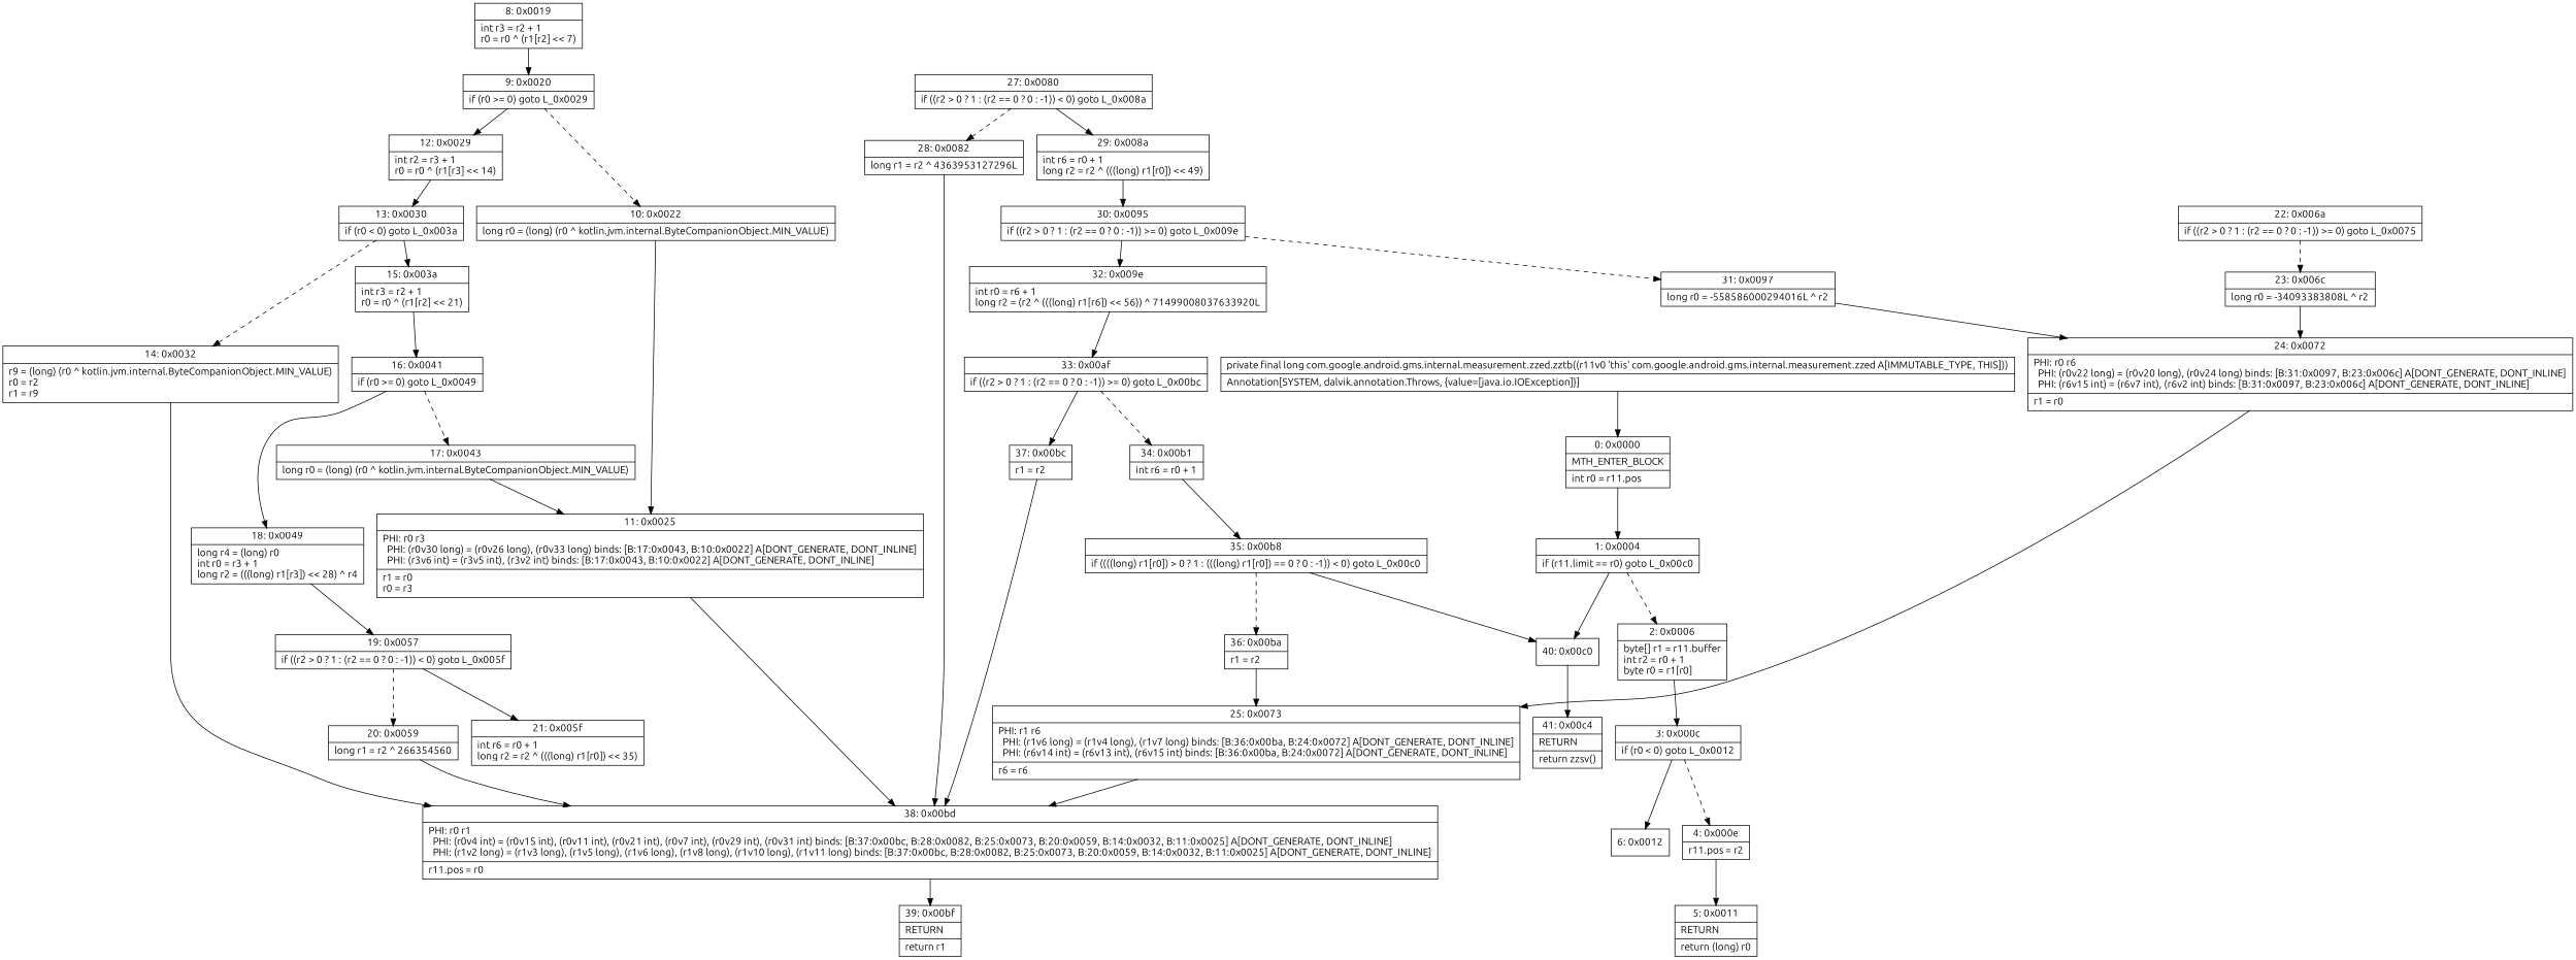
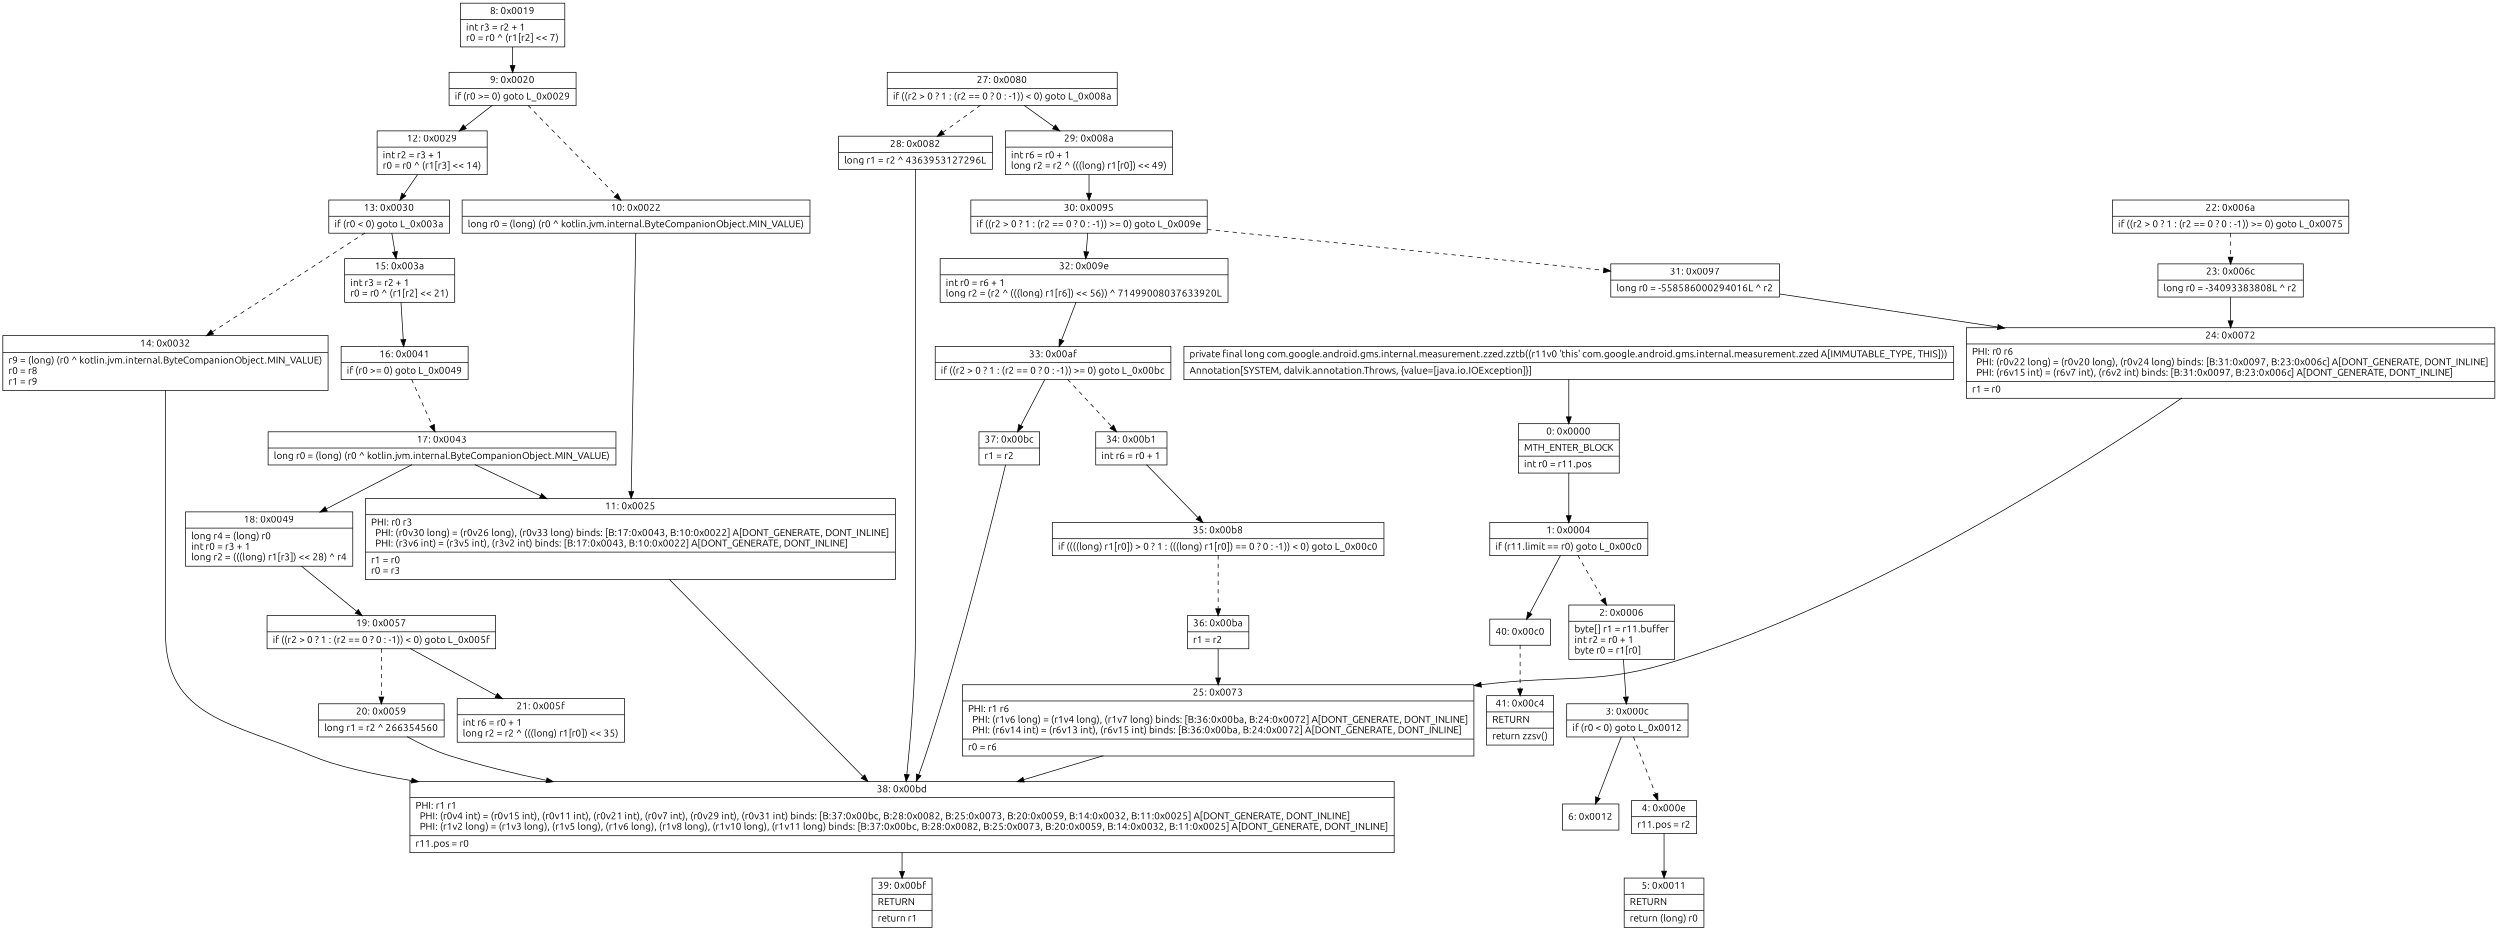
  digraph {
    fontname=Ubuntu
    node [fontname=Ubuntu shape=record]
    edge [fontname=Ubuntu]
    n1 [label="{0\:\ 0x0000|MTH_ENTER_BLOCK\l|int r0 = r11.pos\l}"]
    n2 [label="{1\:\ 0x0004|if (r11.limit == r0) goto L_0x00c0\l}"]
    n3 [label="{2\:\ 0x0006|byte[] r1 = r11.buffer\lint r2 = r0 + 1\lbyte r0 = r1[r0]\l}"]
    n4 [label="{40\:\ 0x00c0}"]
    n5 [label="{3\:\ 0x000c|if (r0 \< 0) goto L_0x0012\l}"]
    n6 [label="{41\:\ 0x00c4|RETURN\l|return zzsv()\l}"]
    n7 [label="{4\:\ 0x000e|r11.pos = r2\l}"]
    n8 [label="{6\:\ 0x0012}"]
    n9 [label="{5\:\ 0x0011|RETURN\l|return (long) r0\l}"]
    n10 [label="{8\:\ 0x0019|int r3 = r2 + 1\lr0 = r0 ^ (r1[r2] \<\< 7)\l}"]
    n11 [label="{9\:\ 0x0020|if (r0 \>= 0) goto L_0x0029\l}"]
    n12 [label="{10\:\ 0x0022|long r0 = (long) (r0 ^ kotlin.jvm.internal.ByteCompanionObject.MIN_VALUE)\l}"]
    n13 [label="{12\:\ 0x0029|int r2 = r3 + 1\lr0 = r0 ^ (r1[r3] \<\< 14)\l}"]
    n14 [label="{11\:\ 0x0025|PHI: r0 r3 \l  PHI: (r0v30 long) = (r0v26 long), (r0v33 long) binds: [B:17:0x0043, B:10:0x0022] A[DONT_GENERATE, DONT_INLINE]\l  PHI: (r3v6 int) = (r3v5 int), (r3v2 int) binds: [B:17:0x0043, B:10:0x0022] A[DONT_GENERATE, DONT_INLINE]\l|r1 = r0\lr0 = r3\l}"]
    n15 [label="{13\:\ 0x0030|if (r0 \< 0) goto L_0x003a\l}"]
-   n16 [label="{38\:\ 0x00bd|PHI: r0 r1 \l  PHI: (r0v4 int) = (r0v15 int), (r0v11 int), (r0v21 int), (r0v7 int), (r0v29 int), (r0v31 int) binds: [B:37:0x00bc, B:28:0x0082, B:25:0x0073, B:20:0x0059, B:14:0x0032, B:11:0x0025] A[DONT_GENERATE, DONT_INLINE]\l  PHI: (r1v2 long) = (r1v3 long), (r1v5 long), (r1v6 long), (r1v8 long), (r1v10 long), (r1v11 long) binds: [B:37:0x00bc, B:28:0x0082, B:25:0x0073, B:20:0x0059, B:14:0x0032, B:11:0x0025] A[DONT_GENERATE, DONT_INLINE]\l|r11.pos = r0\l}"]
+   n16 [label="{38\:\ 0x00bd|PHI: r1 r1 \l  PHI: (r0v4 int) = (r0v15 int), (r0v11 int), (r0v21 int), (r0v7 int), (r0v29 int), (r0v31 int) binds: [B:37:0x00bc, B:28:0x0082, B:25:0x0073, B:20:0x0059, B:14:0x0032, B:11:0x0025] A[DONT_GENERATE, DONT_INLINE]\l  PHI: (r1v2 long) = (r1v3 long), (r1v5 long), (r1v6 long), (r1v8 long), (r1v10 long), (r1v11 long) binds: [B:37:0x00bc, B:28:0x0082, B:25:0x0073, B:20:0x0059, B:14:0x0032, B:11:0x0025] A[DONT_GENERATE, DONT_INLINE]\l|r11.pos = r0\l}"]
    n17 [label="{39\:\ 0x00bf|RETURN\l|return r1\l}"]
-   n18 [label="{14\:\ 0x0032|r9 = (long) (r0 ^ kotlin.jvm.internal.ByteCompanionObject.MIN_VALUE)\lr0 = r2\lr1 = r9\l}"]
+   n18 [label="{14\:\ 0x0032|r9 = (long) (r0 ^ kotlin.jvm.internal.ByteCompanionObject.MIN_VALUE)\lr0 = r8\lr1 = r9\l}"]
    n19 [label="{15\:\ 0x003a|int r3 = r2 + 1\lr0 = r0 ^ (r1[r2] \<\< 21)\l}"]
    n20 [label="{16\:\ 0x0041|if (r0 \>= 0) goto L_0x0049\l}"]
    n21 [label="{17\:\ 0x0043|long r0 = (long) (r0 ^ kotlin.jvm.internal.ByteCompanionObject.MIN_VALUE)\l}"]
    n22 [label="{18\:\ 0x0049|long r4 = (long) r0\lint r0 = r3 + 1\llong r2 = (((long) r1[r3]) \<\< 28) ^ r4\l}"]
    n23 [label="{19\:\ 0x0057|if ((r2 \> 0 ? 1 : (r2 == 0 ? 0 : \-1)) \< 0) goto L_0x005f\l}"]
    n24 [label="{20\:\ 0x0059|long r1 = r2 ^ 266354560\l}"]
    n25 [label="{21\:\ 0x005f|int r6 = r0 + 1\llong r2 = r2 ^ (((long) r1[r0]) \<\< 35)\l}"]
    n26 [label="{22\:\ 0x006a|if ((r2 \> 0 ? 1 : (r2 == 0 ? 0 : \-1)) \>= 0) goto L_0x0075\l}"]
    n27 [label="{23\:\ 0x006c|long r0 = \-34093383808L ^ r2\l}"]
    n28 [label="{24\:\ 0x0072|PHI: r0 r6 \l  PHI: (r0v22 long) = (r0v20 long), (r0v24 long) binds: [B:31:0x0097, B:23:0x006c] A[DONT_GENERATE, DONT_INLINE]\l  PHI: (r6v15 int) = (r6v7 int), (r6v2 int) binds: [B:31:0x0097, B:23:0x006c] A[DONT_GENERATE, DONT_INLINE]\l|r1 = r0\l}"]
-   n29 [label="{25\:\ 0x0073|PHI: r1 r6 \l  PHI: (r1v6 long) = (r1v4 long), (r1v7 long) binds: [B:36:0x00ba, B:24:0x0072] A[DONT_GENERATE, DONT_INLINE]\l  PHI: (r6v14 int) = (r6v13 int), (r6v15 int) binds: [B:36:0x00ba, B:24:0x0072] A[DONT_GENERATE, DONT_INLINE]\l|r6 = r6\l}"]
+   n29 [label="{25\:\ 0x0073|PHI: r1 r6 \l  PHI: (r1v6 long) = (r1v4 long), (r1v7 long) binds: [B:36:0x00ba, B:24:0x0072] A[DONT_GENERATE, DONT_INLINE]\l  PHI: (r6v14 int) = (r6v13 int), (r6v15 int) binds: [B:36:0x00ba, B:24:0x0072] A[DONT_GENERATE, DONT_INLINE]\l|r0 = r6\l}"]
    n30 [label="{27\:\ 0x0080|if ((r2 \> 0 ? 1 : (r2 == 0 ? 0 : \-1)) \< 0) goto L_0x008a\l}"]
    n31 [label="{28\:\ 0x0082|long r1 = r2 ^ 4363953127296L\l}"]
    n32 [label="{29\:\ 0x008a|int r6 = r0 + 1\llong r2 = r2 ^ (((long) r1[r0]) \<\< 49)\l}"]
    n33 [label="{30\:\ 0x0095|if ((r2 \> 0 ? 1 : (r2 == 0 ? 0 : \-1)) \>= 0) goto L_0x009e\l}"]
    n34 [label="{31\:\ 0x0097|long r0 = \-558586000294016L ^ r2\l}"]
    n35 [label="{32\:\ 0x009e|int r0 = r6 + 1\llong r2 = (r2 ^ (((long) r1[r6]) \<\< 56)) ^ 71499008037633920L\l}"]
    n36 [label="{33\:\ 0x00af|if ((r2 \> 0 ? 1 : (r2 == 0 ? 0 : \-1)) \>= 0) goto L_0x00bc\l}"]
    n37 [label="{34\:\ 0x00b1|int r6 = r0 + 1\l}"]
    n38 [label="{37\:\ 0x00bc|r1 = r2\l}"]
    n39 [label="{35\:\ 0x00b8|if ((((long) r1[r0]) \> 0 ? 1 : (((long) r1[r0]) == 0 ? 0 : \-1)) \< 0) goto L_0x00c0\l}"]
    n40 [label="{36\:\ 0x00ba|r1 = r2\l}"]
    n41 [label="{private final long com.google.android.gms.internal.measurement.zzed.zztb((r11v0 'this' com.google.android.gms.internal.measurement.zzed A[IMMUTABLE_TYPE, THIS]))  | Annotation[SYSTEM, dalvik.annotation.Throws, \{value=[java.io.IOException]\}]\l}"]
    n1 -> n2
    n2 -> n3 [style=dashed]
    n2 -> n4
    n3 -> n5
-   n4 -> n6
+   n4 -> n6 [style=dashed]
    n5 -> n7 [style=dashed]
    n5 -> n8
    n7 -> n9
    n10 -> n11
    n11 -> n12 [style=dashed]
    n11 -> n13
    n12 -> n14
    n13 -> n15
    n14 -> n16
    n15 -> n18 [style=dashed]
    n15 -> n19
    n16 -> n17
    n18 -> n16
    n19 -> n20
    n20 -> n21 [style=dashed]
-   n20 -> n22
+   n21 -> n22
    n21 -> n14
    n22 -> n23
    n23 -> n24 [style=dashed]
    n23 -> n25
    n24 -> n16
    n26 -> n27 [style=dashed]
    n27 -> n28
    n28 -> n29
    n29 -> n16
    n30 -> n31 [style=dashed]
    n30 -> n32
    n31 -> n16
    n32 -> n33
    n33 -> n34 [style=dashed]
    n33 -> n35
    n34 -> n28
    n35 -> n36
    n36 -> n37 [style=dashed]
    n36 -> n38
    n37 -> n39
    n38 -> n16
-   n39 -> n4
    n39 -> n40 [style=dashed]
    n40 -> n29
    n41 -> n1
  }
